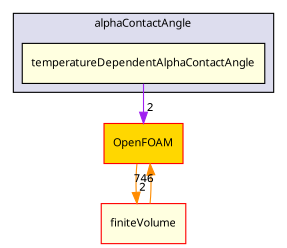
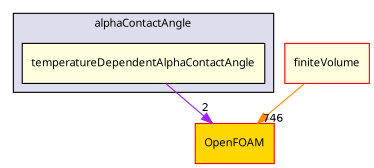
  digraph {
    compound=true
    fontname="Noto Sans"
    node [fillcolor=lightyellow fontname="Noto Sans" fontsize=10 shape=box style=filled color=red]
    edge [color=darkorange fontname="Noto Sans" headlabel=2 labeldistance=1.5 labelfontname=Helvetica labelfontsize=10]
    n1 [label=temperatureDependentAlphaContactAngle pencolor=black color=""]
    n2 [fillcolor=gold label=OpenFOAM]
    n3 [label=finiteVolume]
    subgraph cluster_1 {
      bgcolor="#ddddee"
      fontsize=10
      label=alphaContactAngle
      pencolor=black
      n1
    }
    n1 -> n2 [color=purple]
-   n2 -> n3
    n3 -> n2 [headlabel=746]
  }
